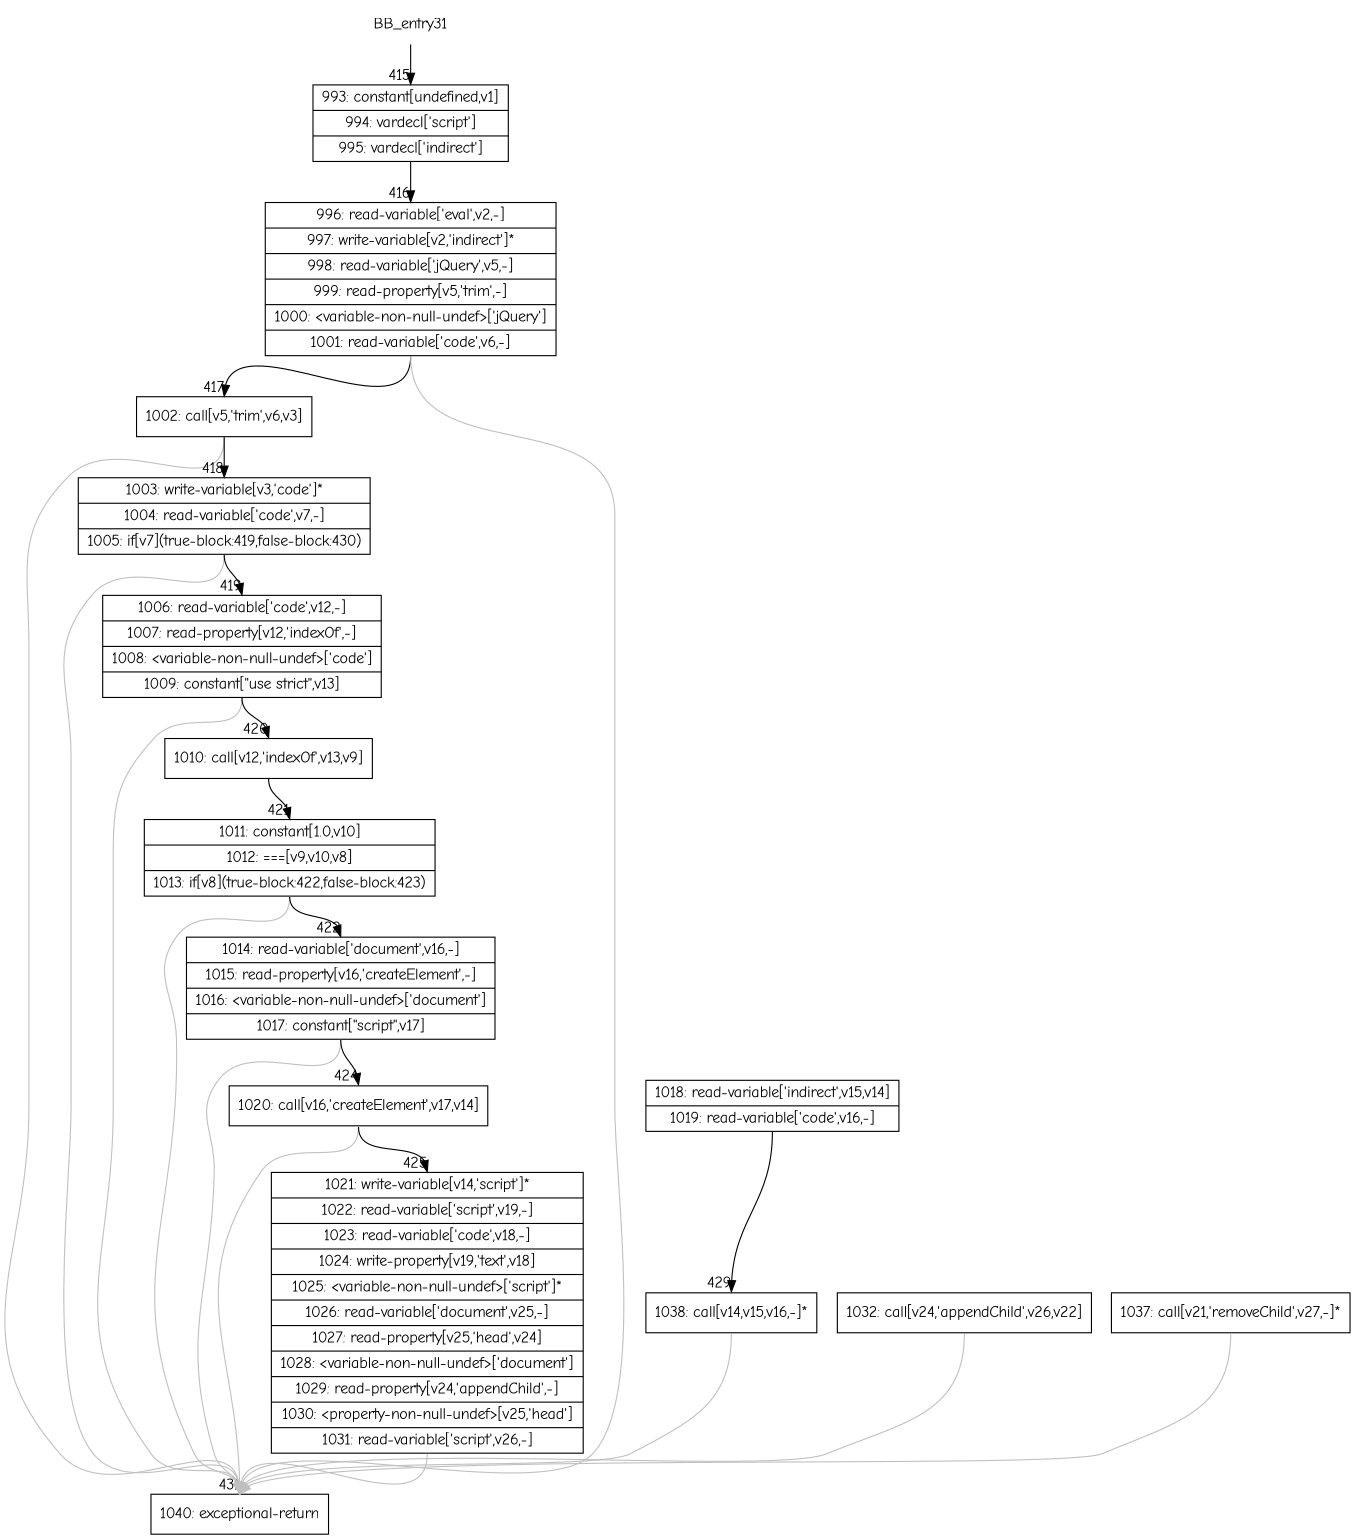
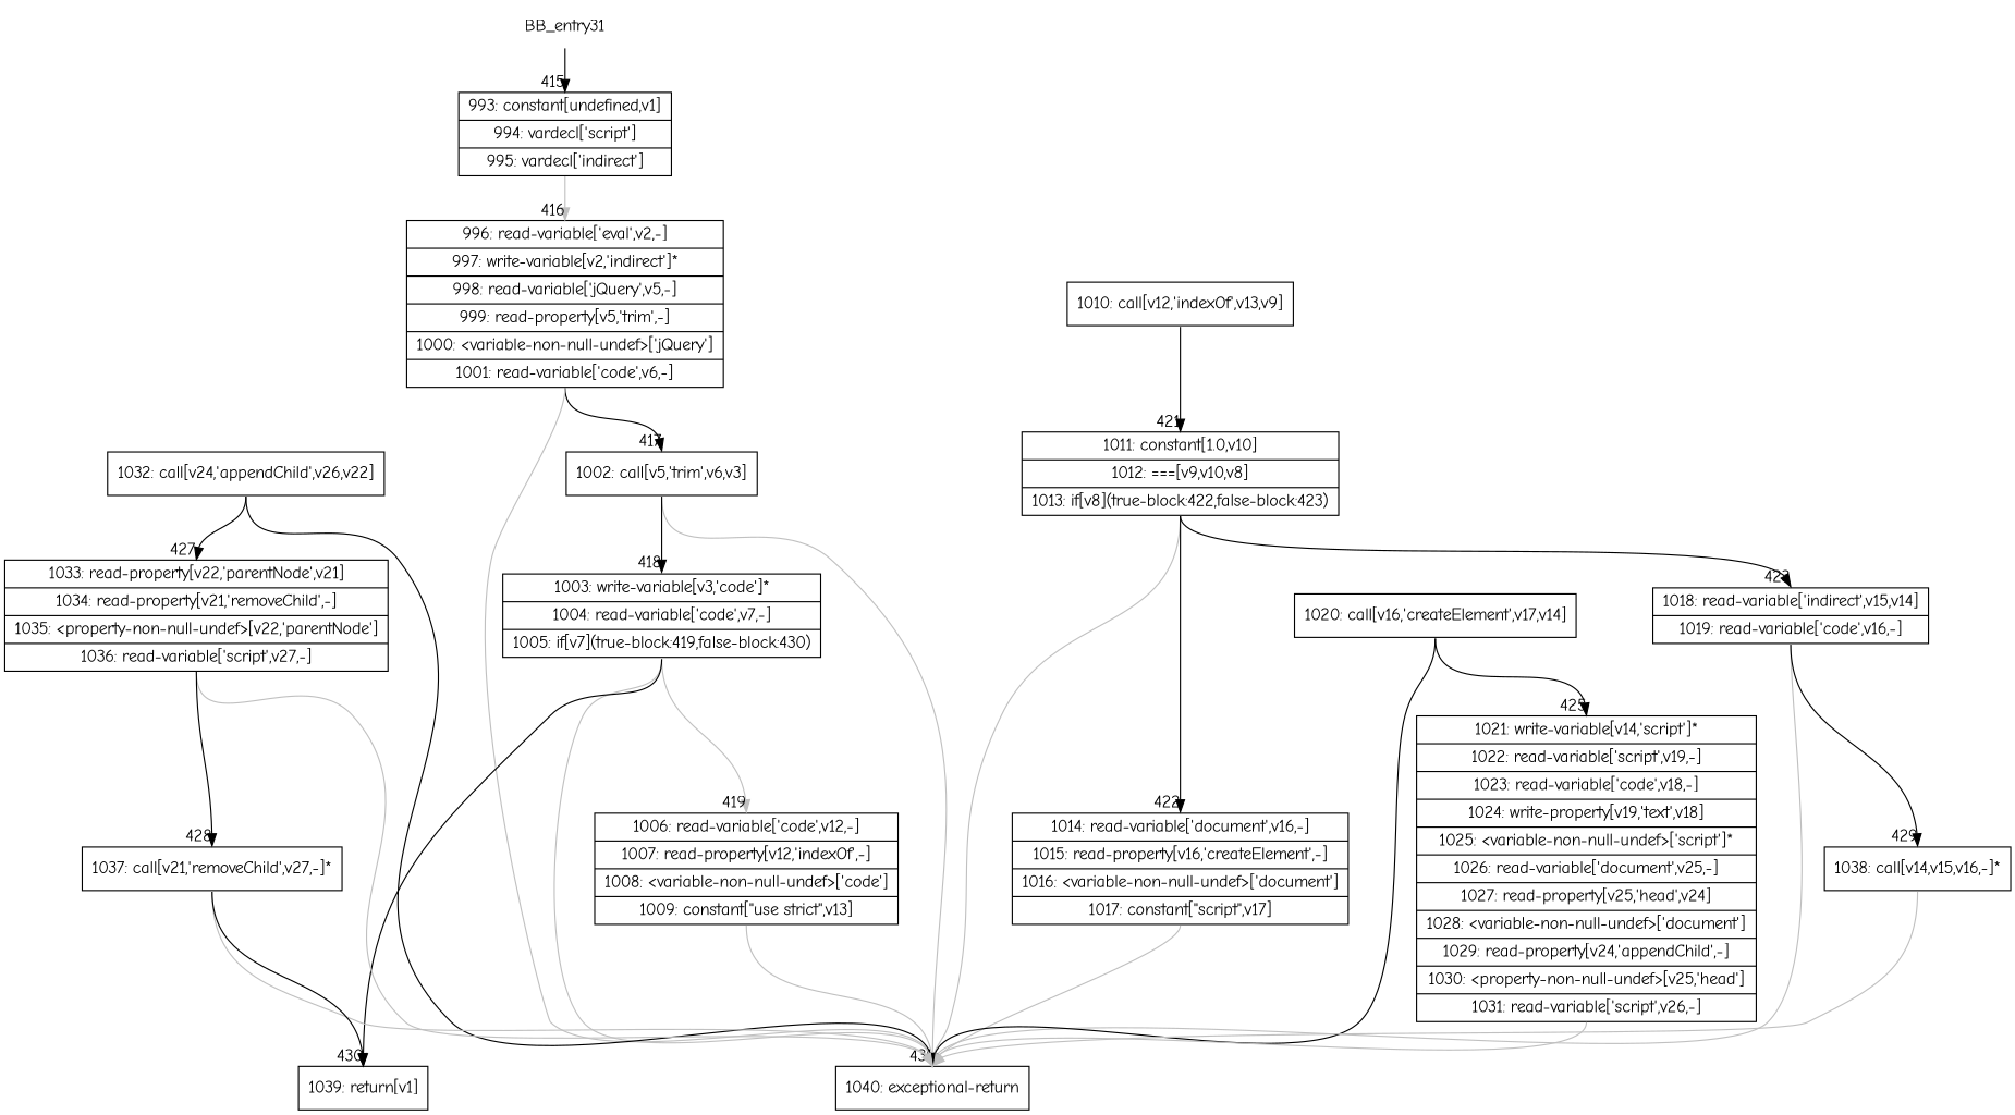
  digraph {
    fontname="Comic Neue"
    rankdir=TD
    node [fontname="Comic Neue" shape=record]
    edge [fontname="Comic Neue" headport=n tailport=s]
    n1 [label=BB_entry31 shape=none]
    n2 [label="{993: constant[undefined,v1]|994: vardecl['script']|995: vardecl['indirect']}"]
    n3 [label="{996: read-variable['eval',v2,-]|997: write-variable[v2,'indirect']*|998: read-variable['jQuery',v5,-]|999: read-property[v5,'trim',-]|1000: \<variable-non-null-undef\>['jQuery']|1001: read-variable['code',v6,-]}"]
    n4 [label="{1002: call[v5,'trim',v6,v3]}"]
    n5 [label="{1040: exceptional-return}"]
    n6 [label="{1003: write-variable[v3,'code']*|1004: read-variable['code',v7,-]|1005: if[v7](true-block:419,false-block:430)}"]
    n7 [label="{1006: read-variable['code',v12,-]|1007: read-property[v12,'indexOf',-]|1008: \<variable-non-null-undef\>['code']|1009: constant[\"use strict\",v13]}"]
+   n8 [label="{1039: return[v1]}"]
    n9 [label="{1010: call[v12,'indexOf',v13,v9]}"]
    n10 [label="{1011: constant[1.0,v10]|1012: ===[v9,v10,v8]|1013: if[v8](true-block:422,false-block:423)}"]
    n11 [label="{1014: read-variable['document',v16,-]|1015: read-property[v16,'createElement',-]|1016: \<variable-non-null-undef\>['document']|1017: constant[\"script\",v17]}"]
    n12 [label="{1018: read-variable['indirect',v15,v14]|1019: read-variable['code',v16,-]}"]
    n13 [label="{1020: call[v16,'createElement',v17,v14]}"]
    n14 [label="{1038: call[v14,v15,v16,-]*}"]
    n15 [label="{1021: write-variable[v14,'script']*|1022: read-variable['script',v19,-]|1023: read-variable['code',v18,-]|1024: write-property[v19,'text',v18]|1025: \<variable-non-null-undef\>['script']*|1026: read-variable['document',v25,-]|1027: read-property[v25,'head',v24]|1028: \<variable-non-null-undef\>['document']|1029: read-property[v24,'appendChild',-]|1030: \<property-non-null-undef\>[v25,'head']|1031: read-variable['script',v26,-]}"]
    n16 [label="{1032: call[v24,'appendChild',v26,v22]}"]
+   n17 [label="{1033: read-property[v22,'parentNode',v21]|1034: read-property[v21,'removeChild',-]|1035: \<property-non-null-undef\>[v22,'parentNode']|1036: read-variable['script',v27,-]}"]
    n18 [label="{1037: call[v21,'removeChild',v27,-]*}"]
    n1 -> n2 [headlabel="    415"]
-   n2 -> n3 [headlabel="      416"]
+   n2 -> n3 [headlabel="      416" color=gray]
    n3 -> n4 [headlabel="      417"]
    n3 -> n5 [color=gray headlabel="      431"]
    n4 -> n5 [color=gray]
    n4 -> n6 [headlabel="      418"]
    n6 -> n5 [color=gray]
-   n6 -> n7 [headlabel="      419"]
+   n6 -> n7 [headlabel="      419" color=gray]
+   n6 -> n8 [headlabel="      430"]
    n7 -> n5 [color=gray]
-   n7 -> n9 [headlabel="      420"]
    n9 -> n10 [headlabel="      421"]
    n10 -> n5 [color=gray]
    n10 -> n11 [headlabel="      422"]
+   n10 -> n12 [headlabel="      423"]
    n11 -> n5 [color=gray]
-   n11 -> n13 [headlabel="      424"]
+   n12 -> n5 [color=gray]
    n12 -> n14 [headlabel="      429"]
-   n13 -> n5 [color=gray]
+   n13 -> n5 [color=black]
    n13 -> n15 [headlabel="      425"]
    n14 -> n5 [color=gray]
    n15 -> n5 [color=gray]
-   n16 -> n5 [color=gray]
+   n16 -> n5 [color=black]
+   n16 -> n17 [headlabel="      427"]
+   n17 -> n5 [color=gray]
+   n17 -> n18 [headlabel="      428"]
    n18 -> n5 [color=gray]
+   n18 -> n8
  }
